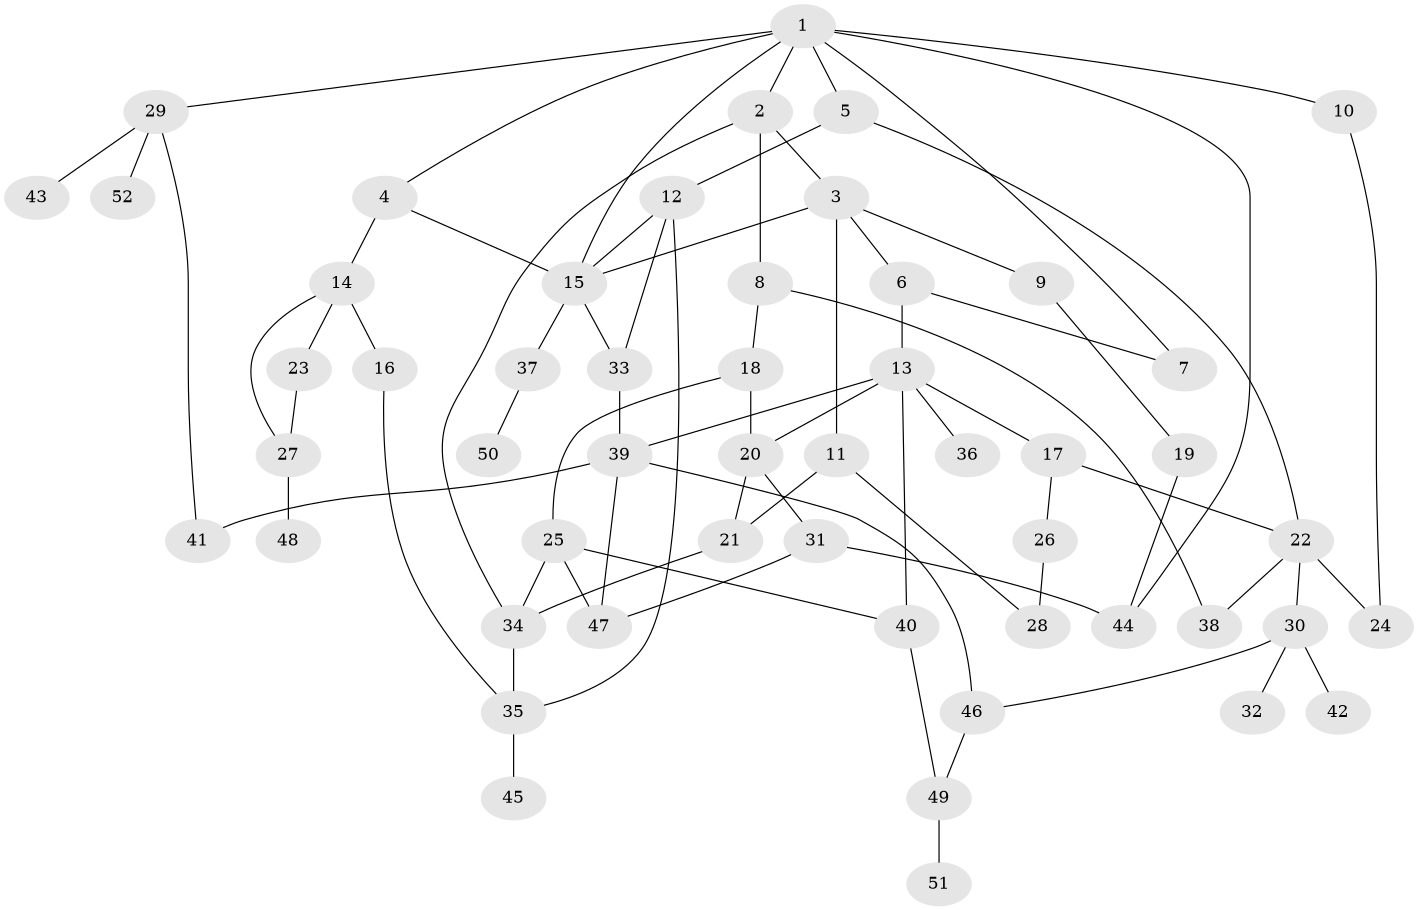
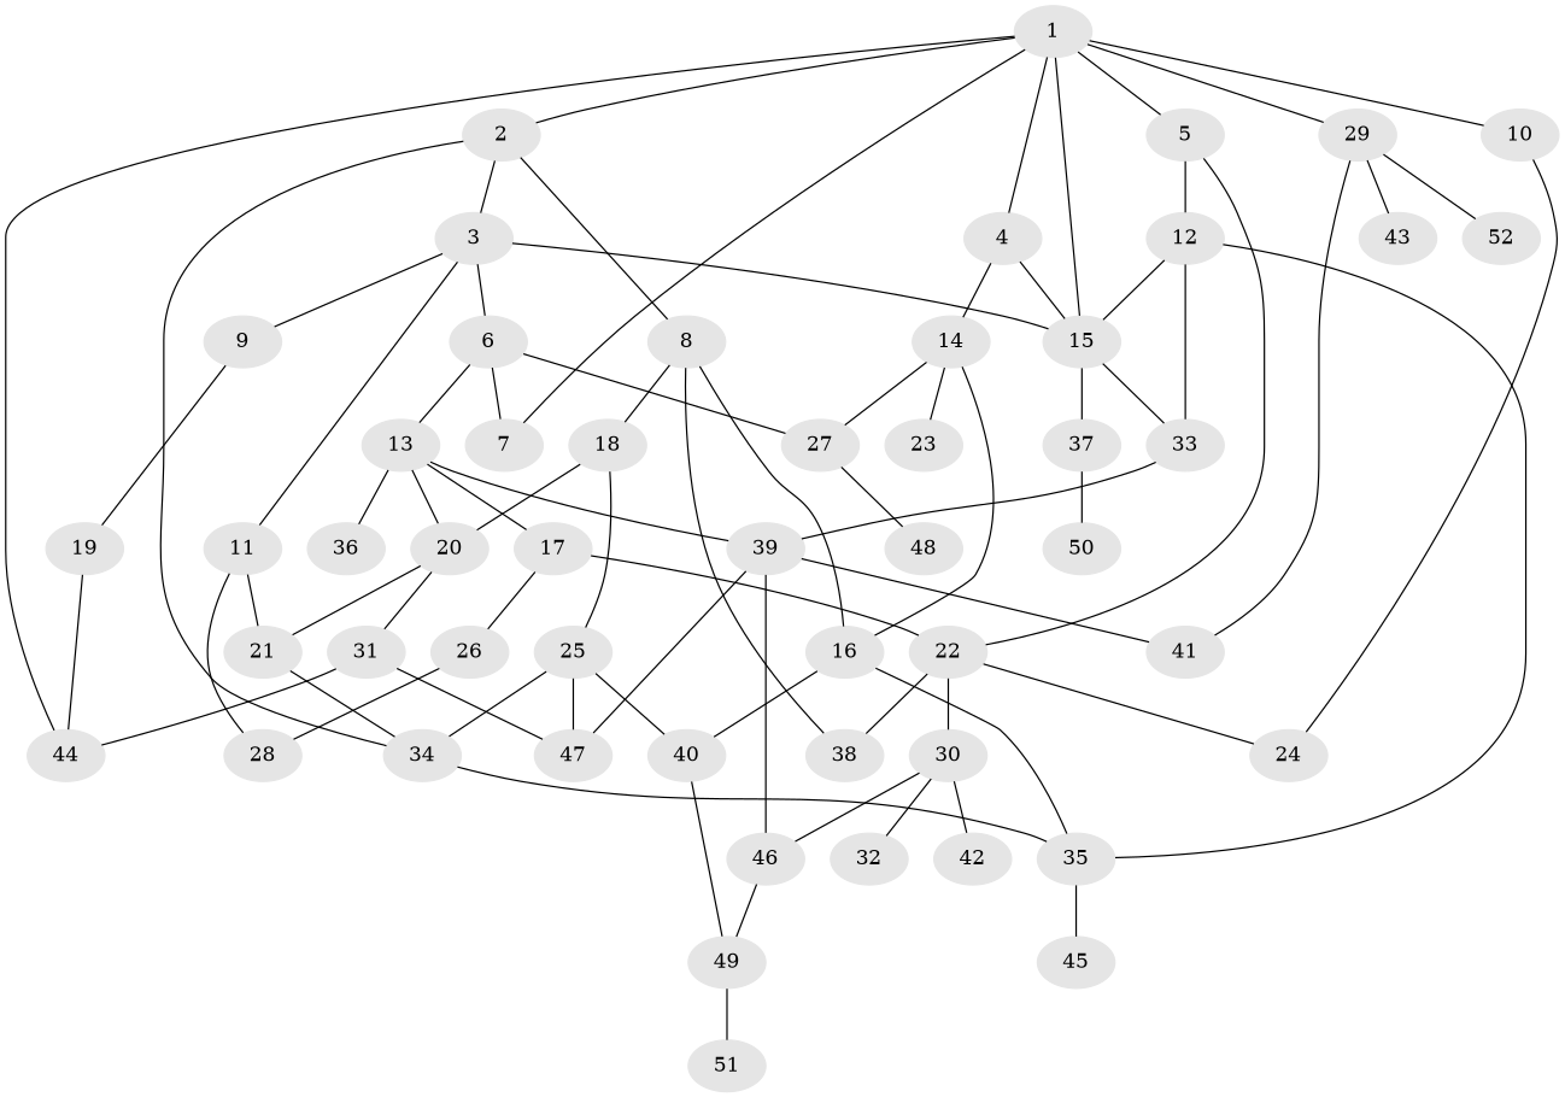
  graph {
    fontname="DejaVu Serif"
    node [color=gray90 fontname="DejaVu Serif" style=filled]
    edge [fontname="DejaVu Serif"]
    1
    2
    4
    5
    7
    10
    15
    29
    44
    3
    8
    34
    14
    12
    22
    24
    33
    37
    41
    43
    52
    6
    9
    11
    16
    18
    38
    35
    13
    27
    19
    21
    28
    23
    30
    17
    20
    36
    39
    40
    48
    25
    26
    45
    31
    47
    46
    49
    50
    32
    42
    51
    1 -- 2
    1 -- 4
    1 -- 5
    1 -- 7
    1 -- 10
    1 -- 15
    1 -- 29
    1 -- 44
    2 -- 3
    2 -- 8
    2 -- 34
    4 -- 15
    4 -- 14
    5 -- 12
    5 -- 22
    10 -- 24
    15 -- 33
    15 -- 37
    29 -- 41
    29 -- 43
    29 -- 52
    3 -- 15
    3 -- 6
    3 -- 9
    3 -- 11
+   8 -- 16
    8 -- 18
    8 -- 38
    34 -- 35
    14 -- 16
    14 -- 27
    14 -- 23
    12 -- 15
    12 -- 33
    12 -- 35
    22 -- 24
    22 -- 38
    22 -- 30
    33 -- 39
    37 -- 50
    6 -- 7
    6 -- 13
-   23 -- 27
+   6 -- 27
    9 -- 19
    11 -- 21
    11 -- 28
    16 -- 35
    18 -- 20
    18 -- 25
    35 -- 45
    13 -- 17
    13 -- 20
    13 -- 36
    13 -- 39
-   13 -- 40
+   16 -- 40
    27 -- 48
    19 -- 44
    21 -- 34
    30 -- 46
    30 -- 32
    30 -- 42
    17 -- 22
    17 -- 26
    20 -- 21
    20 -- 31
    39 -- 41
    39 -- 47
    39 -- 46
    40 -- 49
    25 -- 34
    25 -- 40
    25 -- 47
    26 -- 28
    31 -- 44
    31 -- 47
    46 -- 49
    49 -- 51
  }
